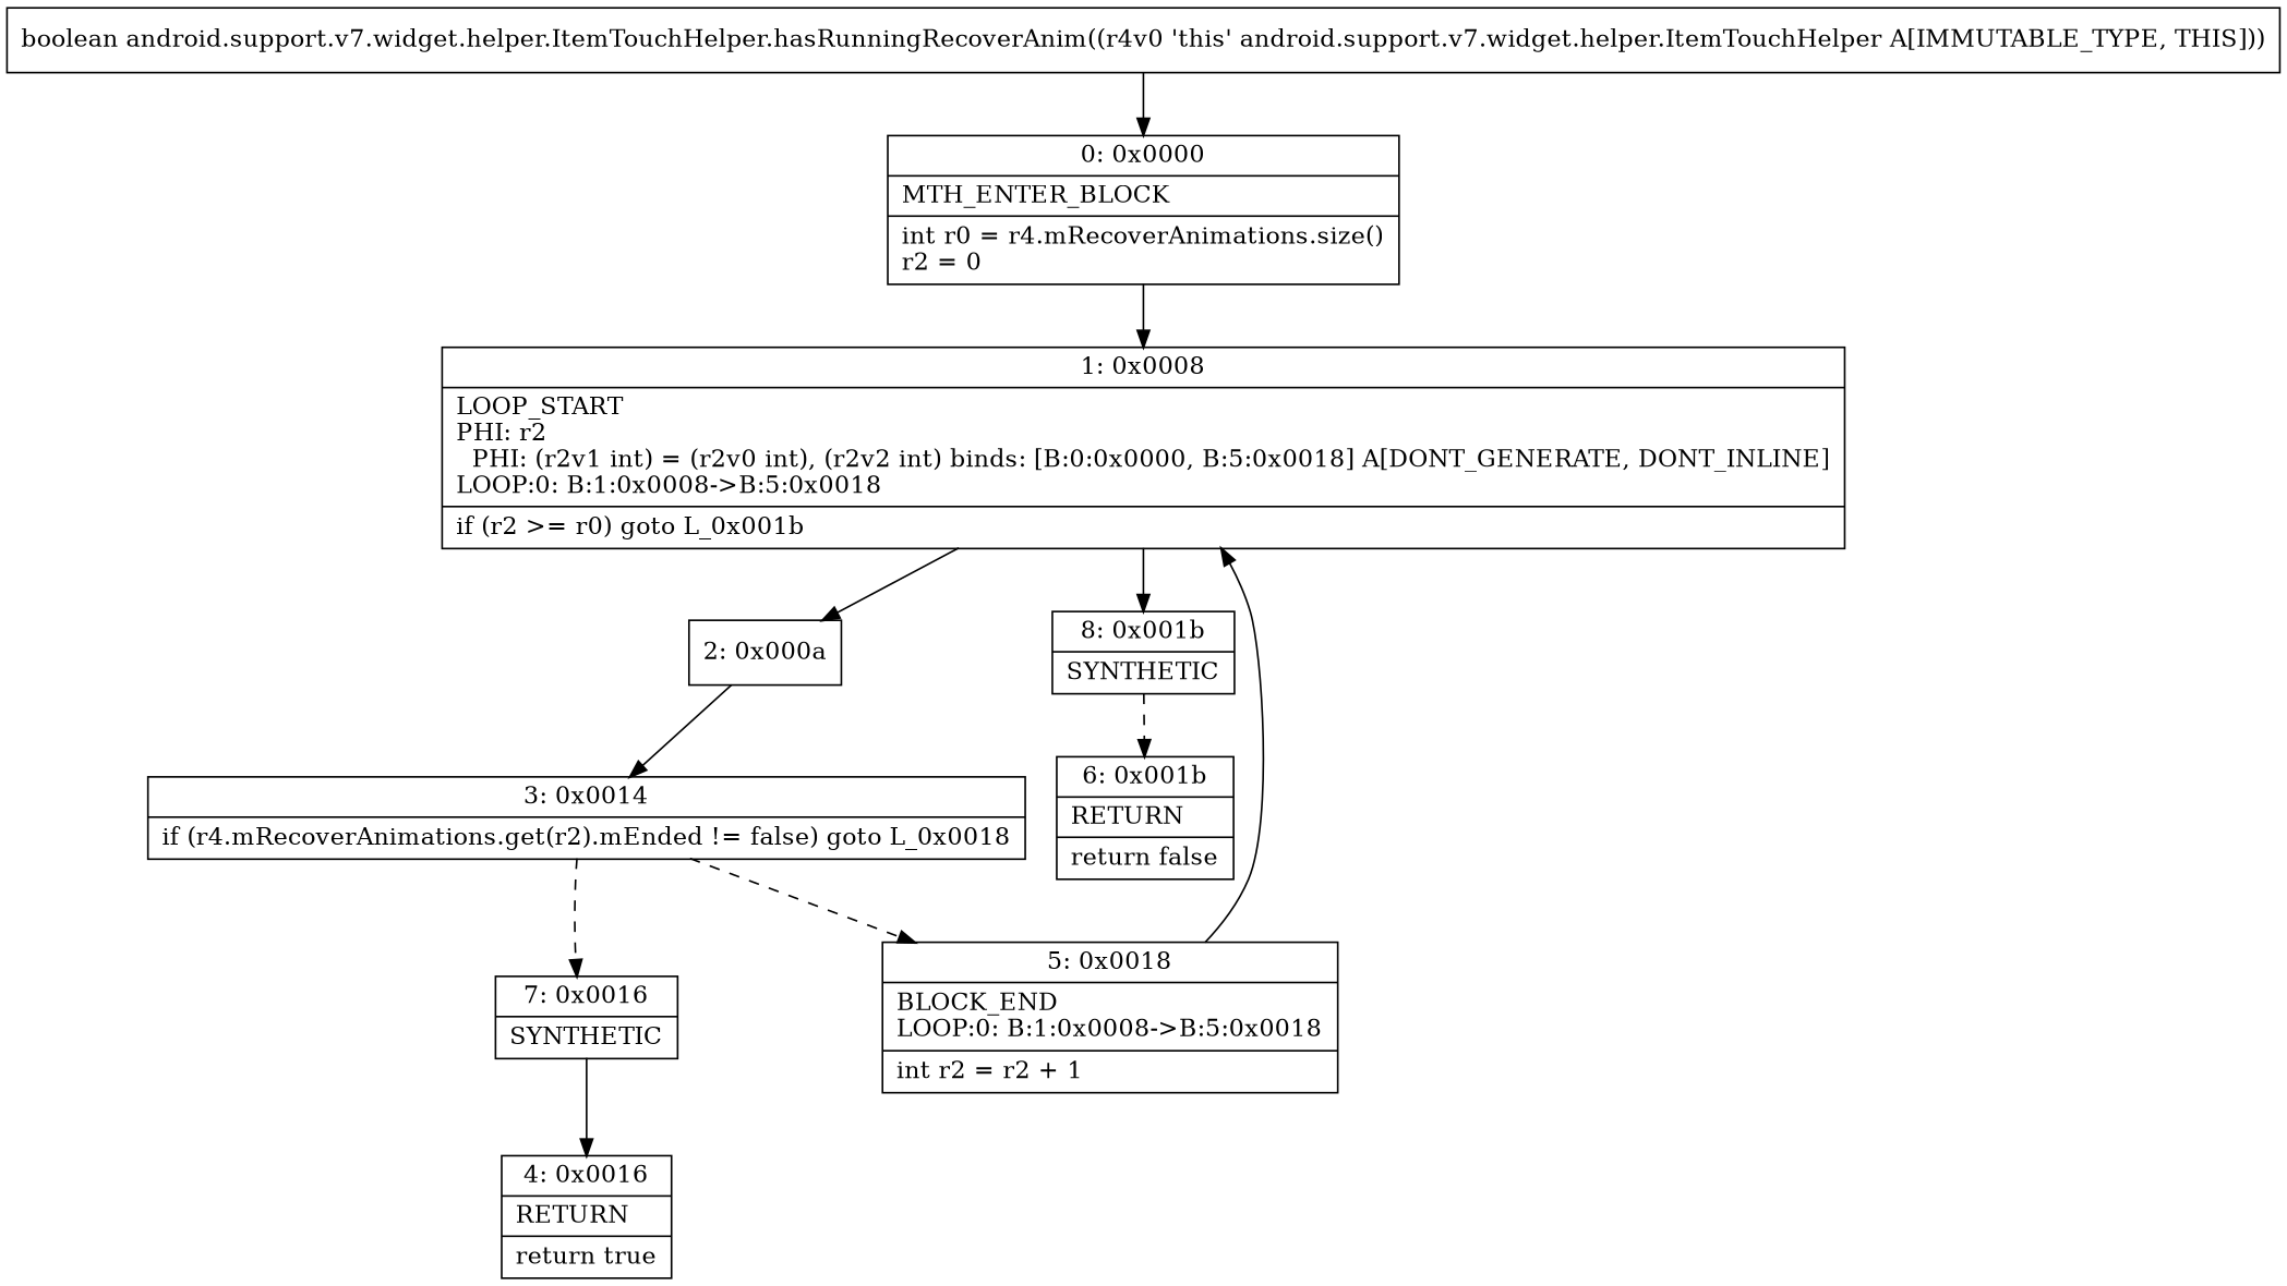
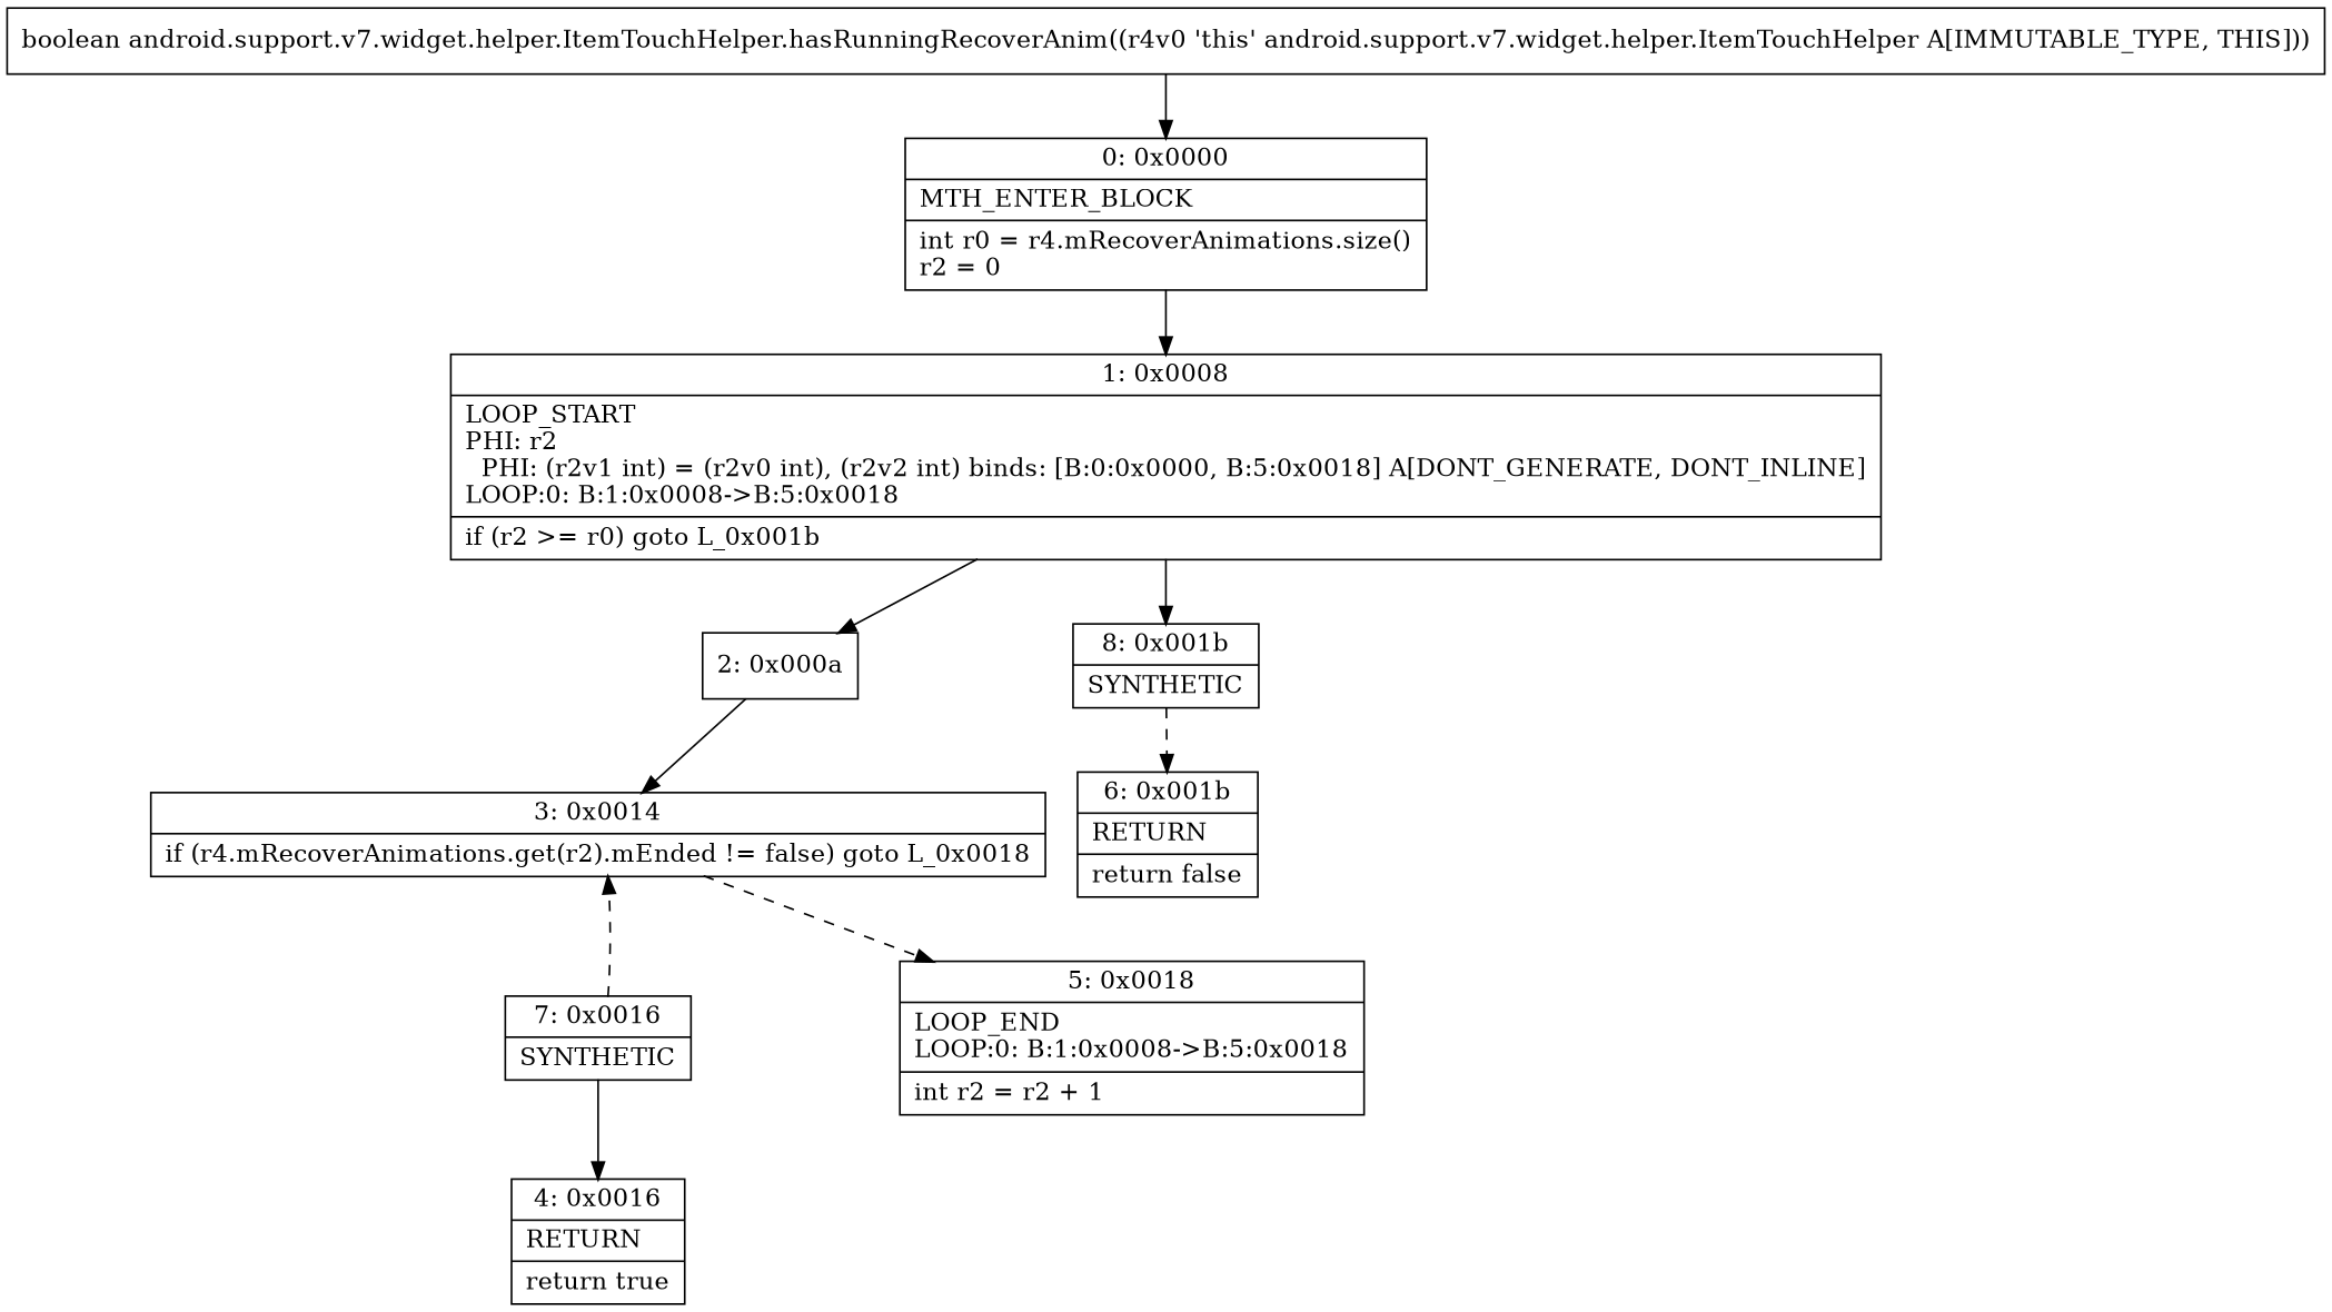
  digraph {
    node [shape=record]
    n1 [label="{0\:\ 0x0000|MTH_ENTER_BLOCK\l|int r0 = r4.mRecoverAnimations.size()\lr2 = 0\l}"]
    n2 [label="{1\:\ 0x0008|LOOP_START\lPHI: r2 \l  PHI: (r2v1 int) = (r2v0 int), (r2v2 int) binds: [B:0:0x0000, B:5:0x0018] A[DONT_GENERATE, DONT_INLINE]\lLOOP:0: B:1:0x0008\-\>B:5:0x0018\l|if (r2 \>= r0) goto L_0x001b\l}"]
    n3 [label="{2\:\ 0x000a}"]
    n4 [label="{8\:\ 0x001b|SYNTHETIC\l}"]
    n5 [label="{3\:\ 0x0014|if (r4.mRecoverAnimations.get(r2).mEnded != false) goto L_0x0018\l}"]
    n6 [label="{6\:\ 0x001b|RETURN\l|return false\l}"]
-   n7 [label="{5\:\ 0x0018|BLOCK_END\lLOOP:0: B:1:0x0008\-\>B:5:0x0018\l|int r2 = r2 + 1\l}"]
+   n7 [label="{5\:\ 0x0018|LOOP_END\lLOOP:0: B:1:0x0008\-\>B:5:0x0018\l|int r2 = r2 + 1\l}"]
    n8 [label="{7\:\ 0x0016|SYNTHETIC\l}"]
    n9 [label="{4\:\ 0x0016|RETURN\l|return true\l}"]
    n10 [label="{boolean android.support.v7.widget.helper.ItemTouchHelper.hasRunningRecoverAnim((r4v0 'this' android.support.v7.widget.helper.ItemTouchHelper A[IMMUTABLE_TYPE, THIS])) }"]
    n1 -> n2
    n2 -> n3 [style=solid]
    n2 -> n4
    n3 -> n5
    n4 -> n6 [style=dashed]
    n5 -> n7 [style=dashed]
-   n5 -> n8 [style=dashed]
-   n7 -> n2
+   n8 -> n5 [style=dashed]
    n8 -> n9
    n10 -> n1
  }
